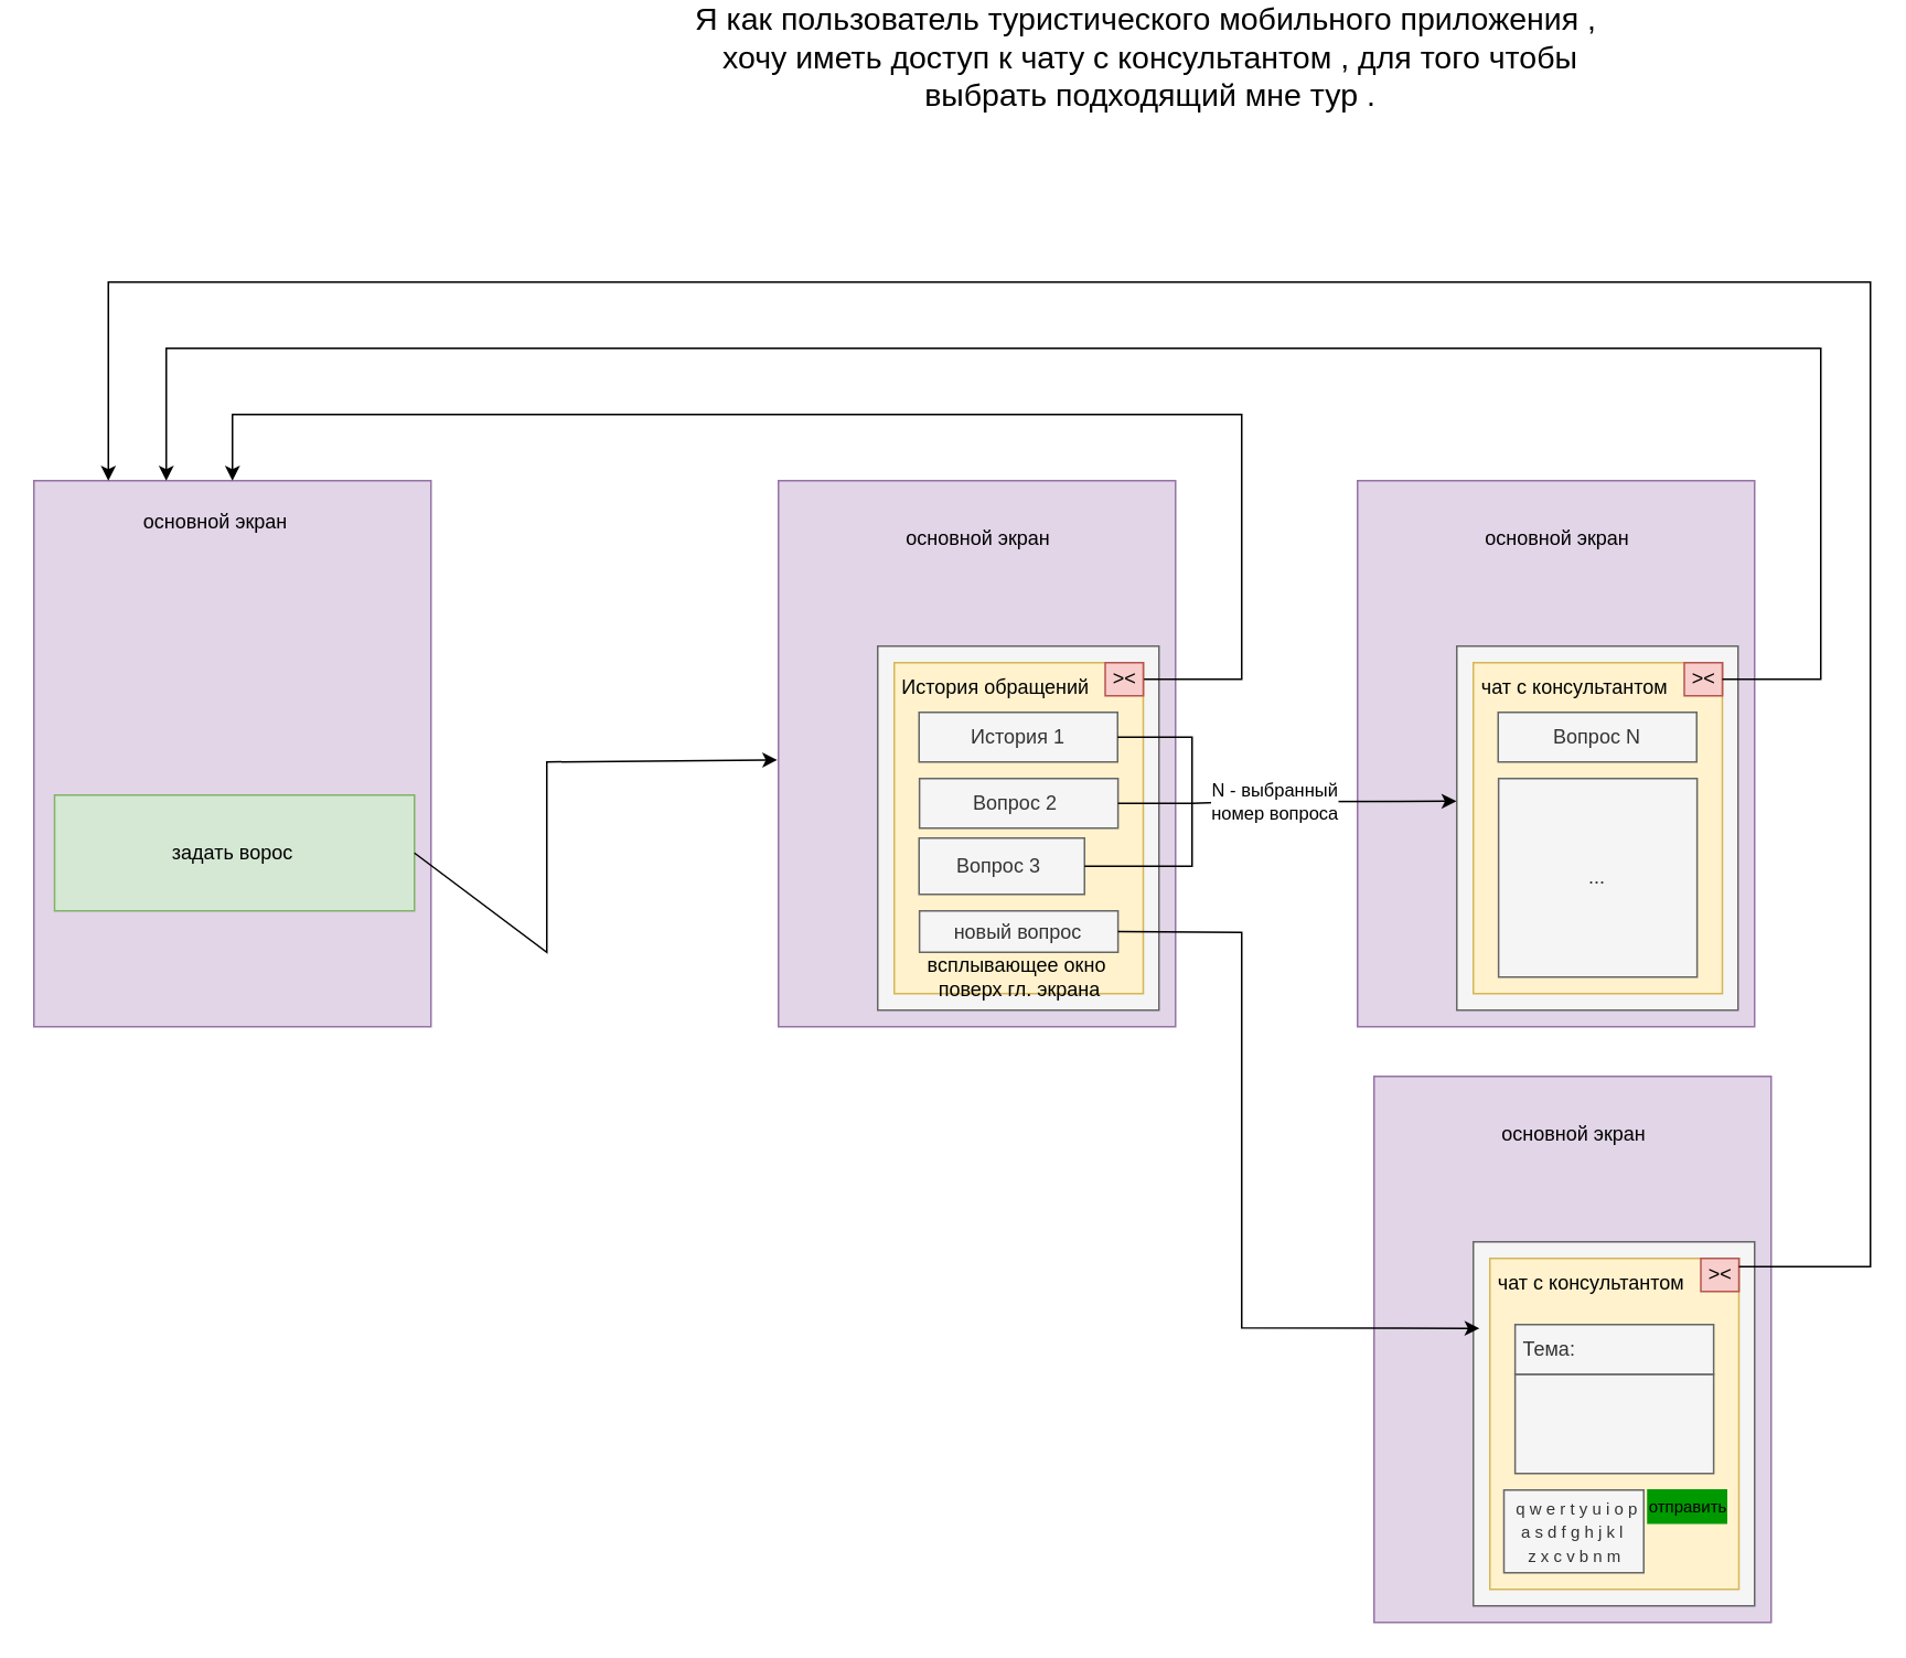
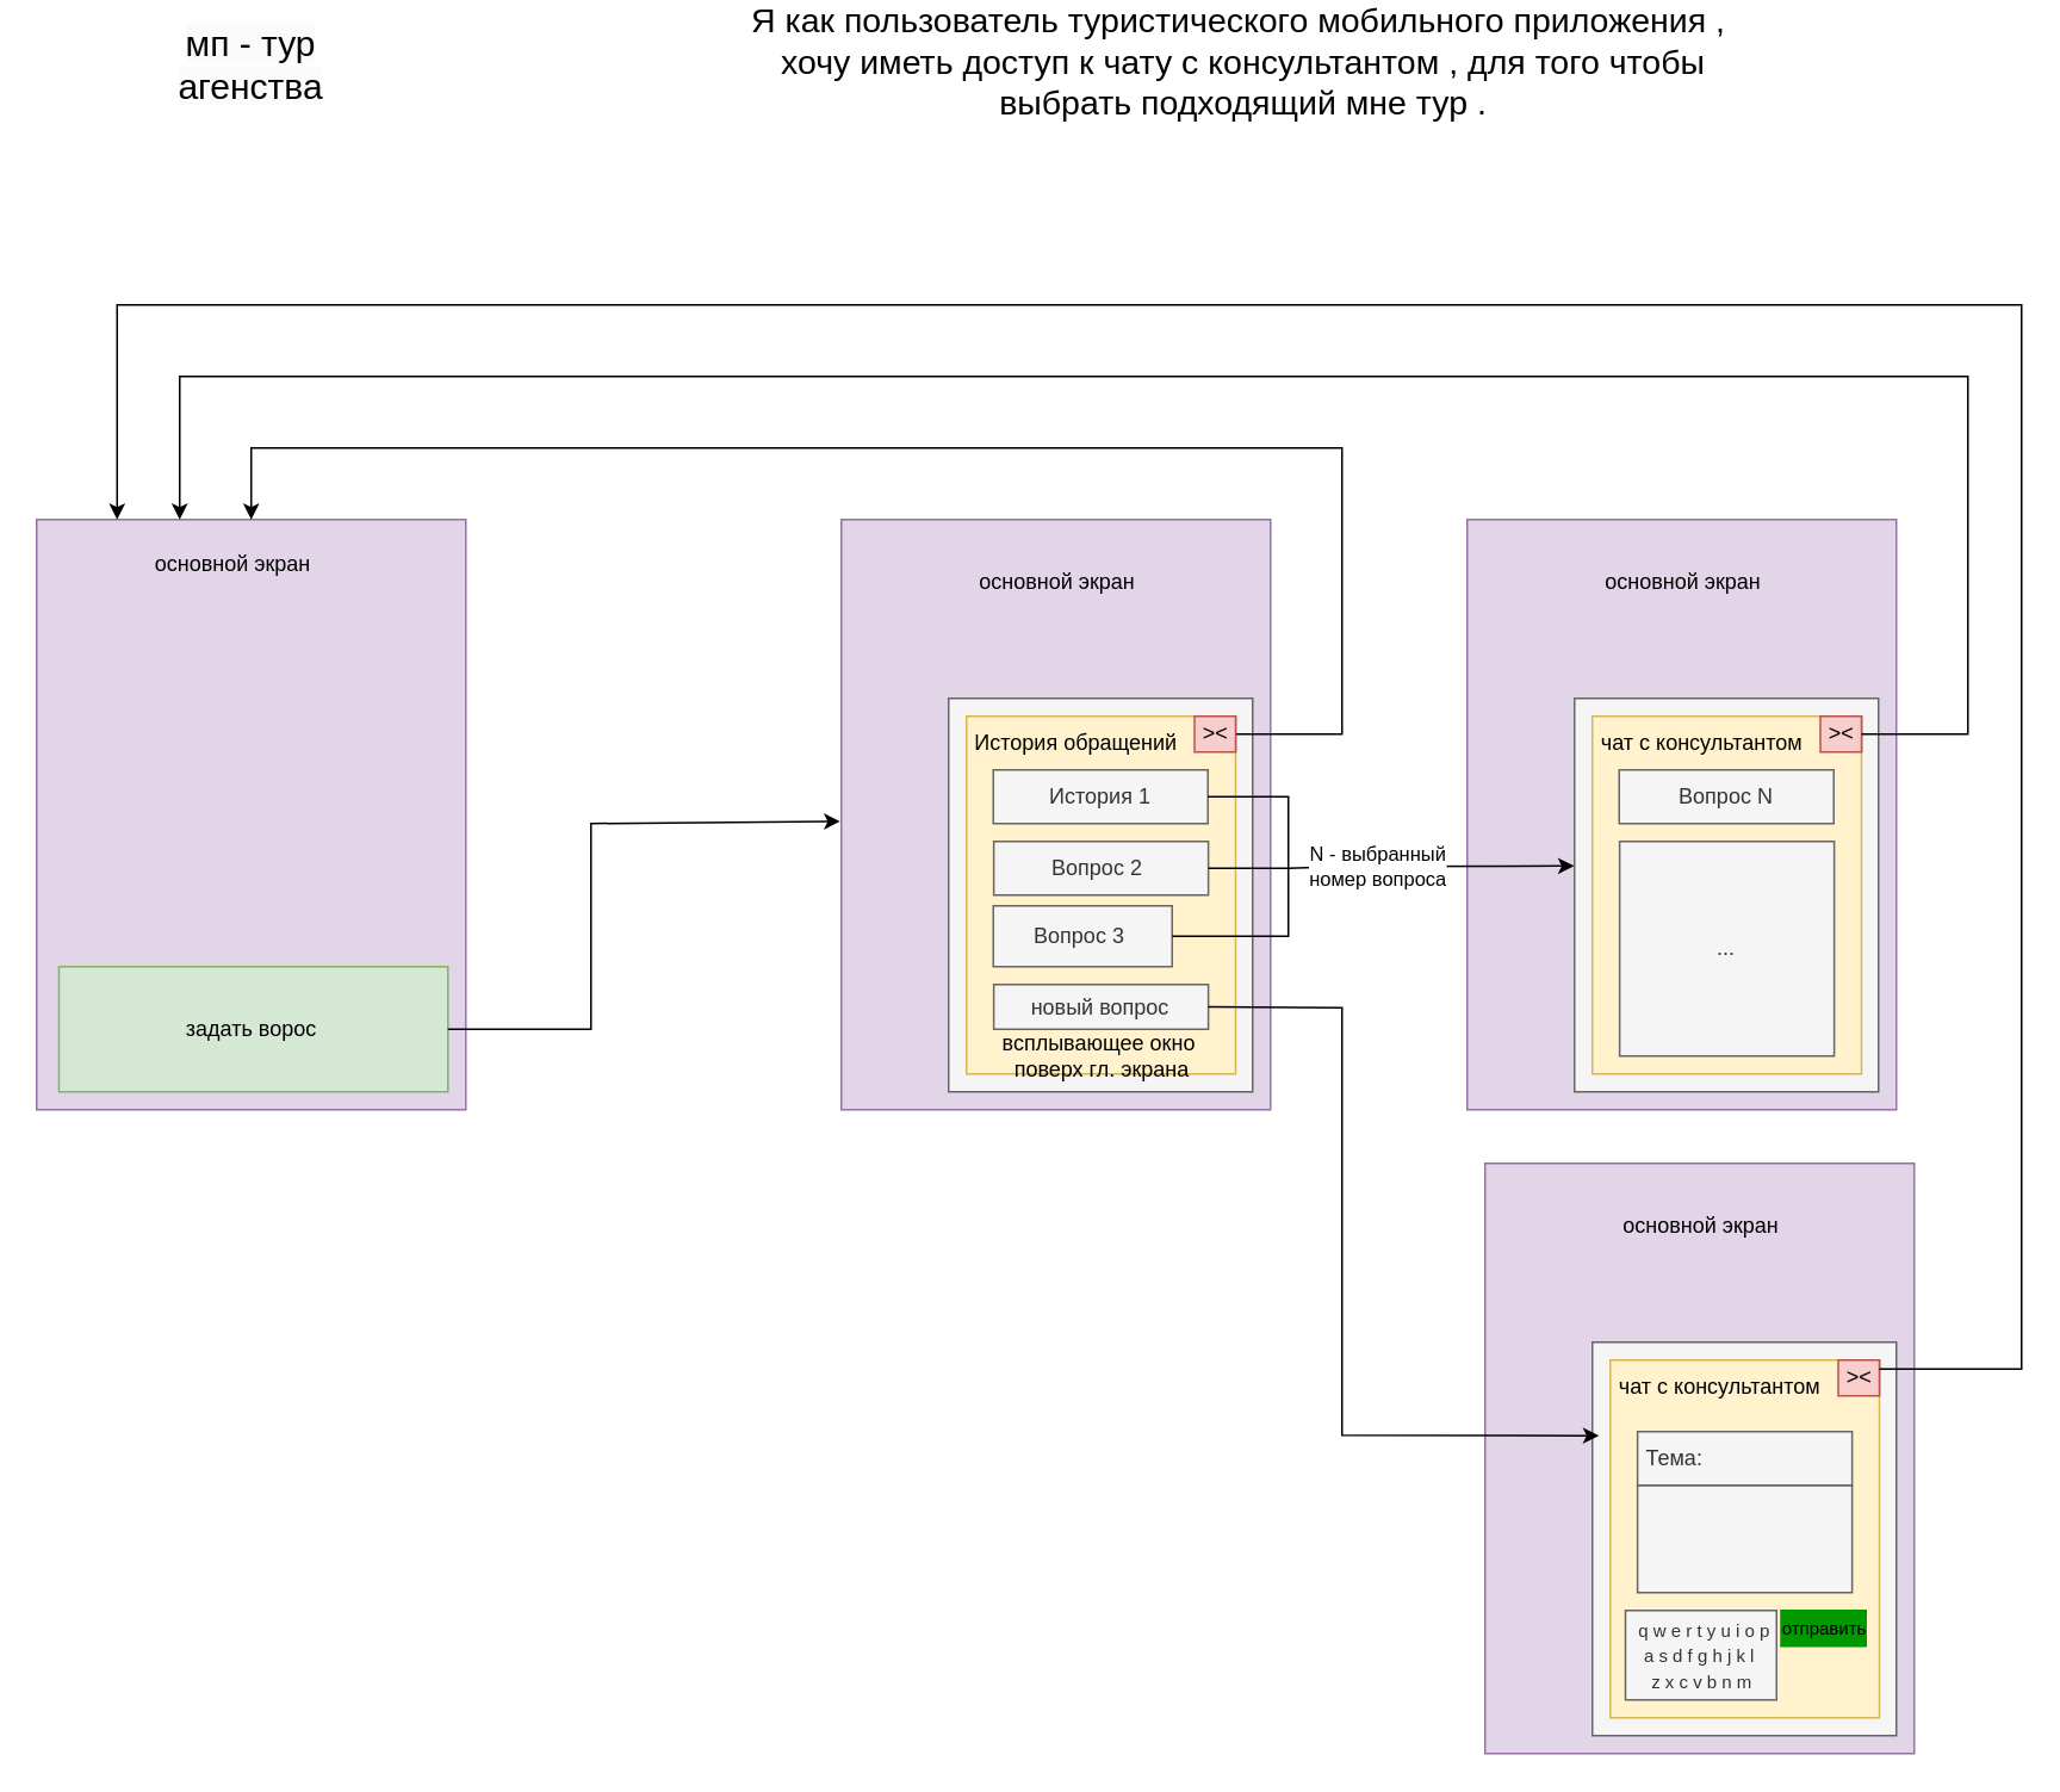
  <mxCell id="0" />
  <mxCell id="1" parent="0" />
  <mxCell id="2" value="" style="rounded=0;whiteSpace=wrap;html=1;fillColor=#e1d5e7;strokeColor=#9673a6;" parent="1" vertex="1"><mxGeometry x="20" y="290" width="240" height="330" as="geometry" /></mxCell>
  <mxCell id="3" value="Я как пользователь туристического мобильного приложения ,&amp;nbsp;&#10;хочу иметь доступ к чату с консультантом , для того чтобы выбрать подходящий мне тур ." style="text;html=1;align=center;verticalAlign=middle;whiteSpace=wrap;rounded=0;fontSize=19;" parent="1" vertex="1"><mxGeometry x="400" y="20" width="590" height="30" as="geometry" /></mxCell>
+ <mxCell id="4" value="&lt;span style=&quot;color: rgb(0, 0, 0); font-family: Helvetica; font-size: 20px; font-style: normal; font-variant-ligatures: normal; font-variant-caps: normal; font-weight: 400; letter-spacing: normal; orphans: 2; text-align: center; text-indent: 0px; text-transform: none; widows: 2; word-spacing: 0px; -webkit-text-stroke-width: 0px; white-space: normal; background-color: rgb(251, 251, 251); text-decoration-thickness: initial; text-decoration-style: initial; text-decoration-color: initial; float: none; display: inline !important;&quot;&gt;мп - тур агенства&lt;/span&gt;" style="text;html=1;align=center;verticalAlign=middle;whiteSpace=wrap;rounded=0;fontSize=20;" parent="1" vertex="1"><mxGeometry x="110" y="20" width="60" height="30" as="geometry" /></mxCell>
  <mxCell id="5" value="основной экран" style="text;html=1;align=center;verticalAlign=middle;whiteSpace=wrap;rounded=0;" parent="1" vertex="1"><mxGeometry x="70" y="300" width="120" height="30" as="geometry" /></mxCell>
- <mxCell id="6" value="задать ворос&amp;nbsp;" style="rounded=0;whiteSpace=wrap;html=1;fillColor=#d5e8d4;strokeColor=#82b366;" parent="1" vertex="1"><mxGeometry x="32.5" y="480" width="217.5" height="70" as="geometry" /></mxCell>
+ <mxCell id="6" value="задать ворос&amp;nbsp;" style="rounded=0;whiteSpace=wrap;html=1;fillColor=#d5e8d4;strokeColor=#82b366;" parent="1" vertex="1"><mxGeometry x="32.5" y="540" width="217.5" height="70" as="geometry" /></mxCell>
  <mxCell id="7" value="" style="endArrow=classic;html=1;rounded=0;exitX=1;exitY=0.5;exitDx=0;exitDy=0;entryX=-0.004;entryY=0.358;entryDx=0;entryDy=0;entryPerimeter=0;" parent="1" source="6" edge="1"><mxGeometry width="50" height="50" relative="1" as="geometry"><mxPoint x="500" y="470" as="sourcePoint" /><mxPoint x="469.32" y="458.76" as="targetPoint" /><Array as="points"><mxPoint x="330" y="575" /><mxPoint x="330" y="460" /></Array></mxGeometry></mxCell>
  <mxCell id="8" value="" style="rounded=0;whiteSpace=wrap;html=1;fillColor=#e1d5e7;strokeColor=#9673a6;" vertex="1" parent="1"><mxGeometry x="470" y="290" width="240" height="330" as="geometry" /></mxCell>
  <mxCell id="9" value="" style="rounded=0;whiteSpace=wrap;html=1;fillColor=#f5f5f5;strokeColor=#666666;fontColor=#333333;" vertex="1" parent="1"><mxGeometry x="530" y="390" width="170" height="220" as="geometry" /></mxCell>
  <mxCell id="10" value="&amp;gt;&amp;lt;" style="rounded=0;whiteSpace=wrap;html=1;fillColor=#f8cecc;strokeColor=#b85450;" vertex="1" parent="1"><mxGeometry x="667.5" y="400" width="23" height="20" as="geometry" /></mxCell>
  <mxCell id="11" value="" style="rounded=0;whiteSpace=wrap;html=1;fillColor=#fff2cc;strokeColor=#d6b656;" vertex="1" parent="1"><mxGeometry x="540" y="400" width="150.5" height="200" as="geometry" /></mxCell>
  <mxCell id="12" value="История обращений" style="text;html=1;align=center;verticalAlign=middle;whiteSpace=wrap;rounded=0;" vertex="1" parent="1"><mxGeometry x="530" y="400" width="143" height="30" as="geometry" /></mxCell>
  <mxCell id="13" value="Вопрос 2&amp;nbsp;" style="rounded=0;whiteSpace=wrap;html=1;fillColor=#f5f5f5;strokeColor=#666666;fontColor=#333333;" vertex="1" parent="1"><mxGeometry x="555.25" y="470" width="120" height="30" as="geometry" /></mxCell>
  <mxCell id="14" value="основной экран" style="text;html=1;align=center;verticalAlign=middle;whiteSpace=wrap;rounded=0;" vertex="1" parent="1"><mxGeometry x="530.75" y="310" width="120" height="30" as="geometry" /></mxCell>
  <mxCell id="15" value="" style="endArrow=classic;html=1;rounded=0;exitX=1;exitY=0.5;exitDx=0;exitDy=0;entryX=0.5;entryY=0;entryDx=0;entryDy=0;" edge="1" parent="1" source="10" target="2"><mxGeometry width="50" height="50" relative="1" as="geometry"><mxPoint x="1053" y="400" as="sourcePoint" /><mxPoint x="670" y="288" as="targetPoint" /><Array as="points"><mxPoint x="750" y="410" /><mxPoint x="750" y="250" /><mxPoint x="140" y="250" /></Array></mxGeometry></mxCell>
  <mxCell id="16" value="&amp;gt;&amp;lt;" style="rounded=0;whiteSpace=wrap;html=1;fillColor=#f8cecc;strokeColor=#b85450;" vertex="1" parent="1"><mxGeometry x="667.5" y="400" width="23" height="20" as="geometry" /></mxCell>
  <mxCell id="17" value="История 1" style="rounded=0;whiteSpace=wrap;html=1;fillColor=#f5f5f5;strokeColor=#666666;fontColor=#333333;" vertex="1" parent="1"><mxGeometry x="555" y="430" width="120" height="30" as="geometry" /></mxCell>
  <mxCell id="18" value="" style="rounded=0;whiteSpace=wrap;html=1;fillColor=#e1d5e7;strokeColor=#9673a6;" vertex="1" parent="1"><mxGeometry x="820" y="290" width="240" height="330" as="geometry" /></mxCell>
  <mxCell id="19" value="Обращение" style="rounded=0;whiteSpace=wrap;html=1;fillColor=#f5f5f5;strokeColor=#666666;fontColor=#333333;" vertex="1" parent="1"><mxGeometry x="880" y="390" width="170" height="220" as="geometry" /></mxCell>
  <mxCell id="20" value="&amp;gt;&amp;lt;" style="rounded=0;whiteSpace=wrap;html=1;fillColor=#f8cecc;strokeColor=#b85450;" vertex="1" parent="1"><mxGeometry x="1017.5" y="400" width="23" height="20" as="geometry" /></mxCell>
  <mxCell id="21" value="" style="rounded=0;whiteSpace=wrap;html=1;fillColor=#fff2cc;strokeColor=#d6b656;" vertex="1" parent="1"><mxGeometry x="890" y="400" width="150.5" height="200" as="geometry" /></mxCell>
  <mxCell id="22" value="чат с консультантом" style="text;html=1;align=center;verticalAlign=middle;whiteSpace=wrap;rounded=0;" vertex="1" parent="1"><mxGeometry x="880" y="400" width="143" height="30" as="geometry" /></mxCell>
  <mxCell id="23" value="..." style="rounded=0;whiteSpace=wrap;html=1;fillColor=#f5f5f5;strokeColor=#666666;fontColor=#333333;" vertex="1" parent="1"><mxGeometry x="905.25" y="470" width="120" height="120" as="geometry" /></mxCell>
  <mxCell id="24" value="основной экран" style="text;html=1;align=center;verticalAlign=middle;whiteSpace=wrap;rounded=0;" vertex="1" parent="1"><mxGeometry x="880.75" y="310" width="120" height="30" as="geometry" /></mxCell>
  <mxCell id="25" value="&amp;gt;&amp;lt;" style="rounded=0;whiteSpace=wrap;html=1;fillColor=#f8cecc;strokeColor=#b85450;" vertex="1" parent="1"><mxGeometry x="1017.5" y="400" width="23" height="20" as="geometry" /></mxCell>
  <mxCell id="26" value="Вопрос N" style="rounded=0;whiteSpace=wrap;html=1;fillColor=#f5f5f5;strokeColor=#666666;fontColor=#333333;" vertex="1" parent="1"><mxGeometry x="905" y="430" width="120" height="30" as="geometry" /></mxCell>
  <mxCell id="27" value="Вопрос 3&amp;nbsp;" style="rounded=0;whiteSpace=wrap;html=1;fillColor=#f5f5f5;strokeColor=#666666;fontColor=#333333;" vertex="1" parent="1"><mxGeometry x="555" y="506" width="100" height="34" as="geometry" /></mxCell>
  <mxCell id="28" value="новый вопрос" style="rounded=0;whiteSpace=wrap;html=1;fillColor=#f5f5f5;strokeColor=#666666;fontColor=#333333;" vertex="1" parent="1"><mxGeometry x="555.25" y="550" width="120" height="25" as="geometry" /></mxCell>
  <mxCell id="29" value="" style="rounded=0;whiteSpace=wrap;html=1;fillColor=#e1d5e7;strokeColor=#9673a6;" vertex="1" parent="1"><mxGeometry x="830" y="650" width="240" height="330" as="geometry" /></mxCell>
  <mxCell id="30" value="" style="rounded=0;whiteSpace=wrap;html=1;fillColor=#f5f5f5;strokeColor=#666666;fontColor=#333333;" vertex="1" parent="1"><mxGeometry x="890" y="750" width="170" height="220" as="geometry" /></mxCell>
  <mxCell id="31" value="&amp;gt;&amp;lt;" style="rounded=0;whiteSpace=wrap;html=1;fillColor=#f8cecc;strokeColor=#b85450;" vertex="1" parent="1"><mxGeometry x="1027.5" y="760" width="23" height="20" as="geometry" /></mxCell>
  <mxCell id="32" value="" style="rounded=0;whiteSpace=wrap;html=1;fillColor=#fff2cc;strokeColor=#d6b656;" vertex="1" parent="1"><mxGeometry x="900" y="760" width="150.5" height="200" as="geometry" /></mxCell>
  <mxCell id="33" value="чат с консультантом" style="text;html=1;align=center;verticalAlign=middle;whiteSpace=wrap;rounded=0;" vertex="1" parent="1"><mxGeometry x="890" y="760" width="143" height="30" as="geometry" /></mxCell>
  <mxCell id="34" value="&lt;font style=&quot;font-size: 10px;&quot;&gt;&amp;nbsp;q w e r t y u i o p&lt;br&gt;a s d f g h j k l&amp;nbsp;&lt;br&gt;z x c v b n m&lt;/font&gt;" style="rounded=0;whiteSpace=wrap;html=1;fillColor=#f5f5f5;strokeColor=#666666;fontColor=#333333;" vertex="1" parent="1"><mxGeometry x="908.5" y="900" width="84.5" height="50" as="geometry" /></mxCell>
  <mxCell id="35" value="&lt;font style=&quot;font-size: 10px;&quot;&gt;отправить&lt;/font&gt;" style="rounded=0;whiteSpace=wrap;html=1;fillColor=#009900;strokeColor=#009900;" vertex="1" parent="1"><mxGeometry x="995.5" y="900" width="47.5" height="20" as="geometry" /></mxCell>
  <mxCell id="36" value="" style="rounded=0;whiteSpace=wrap;html=1;fillColor=#f5f5f5;strokeColor=#666666;fontColor=#333333;align=left;" vertex="1" parent="1"><mxGeometry x="915.25" y="830" width="120" height="60" as="geometry" /></mxCell>
  <mxCell id="37" value="основной экран" style="text;html=1;align=center;verticalAlign=middle;whiteSpace=wrap;rounded=0;" vertex="1" parent="1"><mxGeometry x="890.75" y="670" width="120" height="30" as="geometry" /></mxCell>
  <mxCell id="38" value="&amp;gt;&amp;lt;" style="rounded=0;whiteSpace=wrap;html=1;fillColor=#f8cecc;strokeColor=#b85450;" vertex="1" parent="1"><mxGeometry x="1027.5" y="760" width="23" height="20" as="geometry" /></mxCell>
  <mxCell id="39" value="&amp;nbsp;Тема:" style="rounded=0;whiteSpace=wrap;html=1;fillColor=#f5f5f5;strokeColor=#666666;fontColor=#333333;align=left;" vertex="1" parent="1"><mxGeometry x="915.25" y="800" width="120" height="30" as="geometry" /></mxCell>
  <mxCell id="40" value="" style="endArrow=classic;html=1;rounded=0;exitX=1;exitY=0.5;exitDx=0;exitDy=0;entryX=0.022;entryY=0.224;entryDx=0;entryDy=0;entryPerimeter=0;" edge="1" parent="1" source="28"><mxGeometry width="50" height="50" relative="1" as="geometry"><mxPoint x="675.25" y="565.5" as="sourcePoint" /><mxPoint x="893.74" y="802.28" as="targetPoint" /><Array as="points"><mxPoint x="750" y="563" /><mxPoint x="750" y="802" /></Array></mxGeometry></mxCell>
  <mxCell id="41" value="N - выбранный &lt;br&gt;номер вопроса" style="endArrow=classic;html=1;rounded=0;entryX=-0.001;entryY=0.426;entryDx=0;entryDy=0;entryPerimeter=0;" edge="1" parent="1" target="19"><mxGeometry x="-0.374" width="50" height="50" relative="1" as="geometry"><mxPoint x="720" y="485" as="sourcePoint" /><mxPoint x="810" y="485" as="targetPoint" /><Array as="points"><mxPoint x="750" y="484" /></Array><mxPoint as="offset" /></mxGeometry></mxCell>
  <mxCell id="42" value="" style="endArrow=none;html=1;rounded=0;entryX=1;entryY=0.5;entryDx=0;entryDy=0;exitX=1;exitY=0.5;exitDx=0;exitDy=0;" edge="1" parent="1" source="27" target="17"><mxGeometry width="50" height="50" relative="1" as="geometry"><mxPoint x="680" y="500" as="sourcePoint" /><mxPoint x="720" y="470" as="targetPoint" /><Array as="points"><mxPoint x="720" y="523" /><mxPoint x="720" y="445" /></Array></mxGeometry></mxCell>
  <mxCell id="43" value="" style="endArrow=none;html=1;rounded=0;exitX=1;exitY=0.5;exitDx=0;exitDy=0;" edge="1" parent="1" source="13"><mxGeometry width="50" height="50" relative="1" as="geometry"><mxPoint x="650" y="510" as="sourcePoint" /><mxPoint x="720" y="485" as="targetPoint" /></mxGeometry></mxCell>
  <mxCell id="44" value="всплывающее окно&amp;nbsp;&lt;br&gt;поверх гл. экрана" style="text;html=1;align=center;verticalAlign=middle;whiteSpace=wrap;rounded=0;" vertex="1" parent="1"><mxGeometry x="530.75" y="575" width="170" height="30" as="geometry" /></mxCell>
  <mxCell id="45" value="" style="endArrow=classic;html=1;rounded=0;exitX=1;exitY=0.5;exitDx=0;exitDy=0;" edge="1" parent="1" source="25"><mxGeometry width="50" height="50" relative="1" as="geometry"><mxPoint x="450" y="660" as="sourcePoint" /><mxPoint x="100" y="290" as="targetPoint" /><Array as="points"><mxPoint x="1100" y="410" /><mxPoint x="1100" y="210" /><mxPoint x="100" y="210" /></Array></mxGeometry></mxCell>
  <mxCell id="46" value="" style="endArrow=classic;html=1;rounded=0;exitX=1;exitY=0.25;exitDx=0;exitDy=0;" edge="1" parent="1" source="38"><mxGeometry width="50" height="50" relative="1" as="geometry"><mxPoint x="1040" y="640" as="sourcePoint" /><mxPoint x="65" y="290" as="targetPoint" /><Array as="points"><mxPoint x="1130" y="765" /><mxPoint x="1130" y="170" /><mxPoint x="65" y="170" /></Array></mxGeometry></mxCell>
